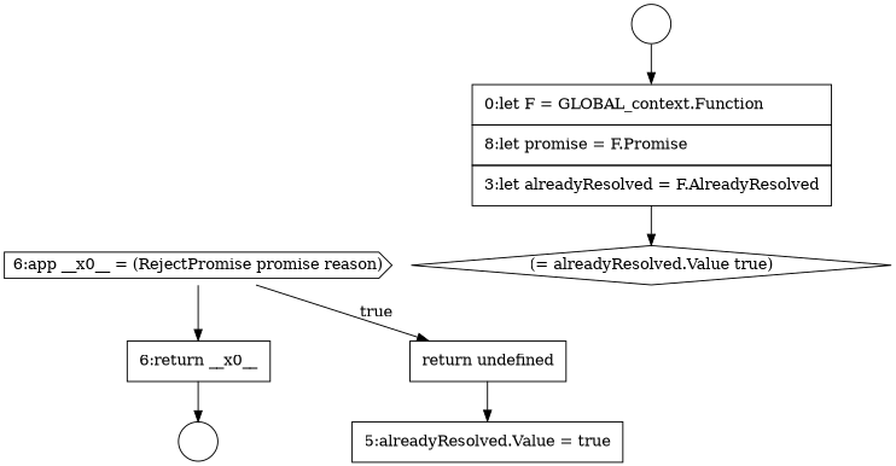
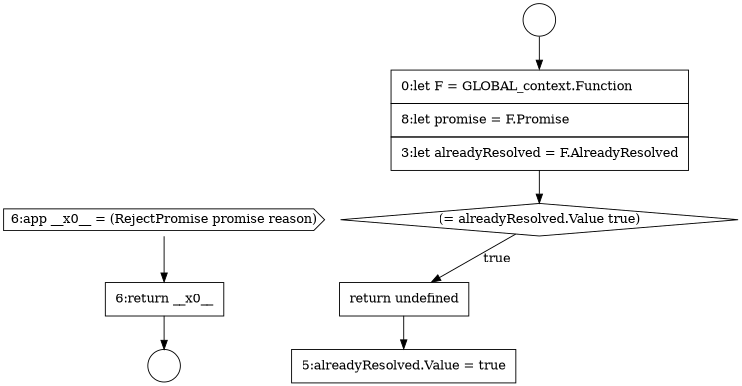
  digraph {
    node [color=black fillcolor=white shape=none style=filled]
    edge [color=black]
    n1 [label=<<font color="black">     <table border="0" cellborder="1" cellspacing="0" cellpadding="10">       <tr><td align="left">0:let F = GLOBAL_context.Function</td></tr>       <tr><td align="left">8:let promise = F.Promise</td></tr>       <tr><td align="left">3:let alreadyResolved = F.AlreadyResolved</td></tr>     </table>   </font>> margin=0]
    n2 [label=<<font color="black">(= alreadyResolved.Value true)</font>> shape=diamond]
    n3 [label=<<font color="black">     <table border="0" cellborder="1" cellspacing="0" cellpadding="10">       <tr><td align="left">return undefined</td></tr>     </table>   </font>> margin=0]
    n4 [label=<<font color="black">     <table border="0" cellborder="1" cellspacing="0" cellpadding="10">       <tr><td align="left">5:alreadyResolved.Value = true</td></tr>     </table>   </font>> margin=0]
    n5 [label=<<font color="black">6:app __x0__ = (RejectPromise promise reason)</font>> shape=cds]
    n6 [label=<<font color="black">     <table border="0" cellborder="1" cellspacing="0" cellpadding="10">       <tr><td align="left">6:return __x0__</td></tr>     </table>   </font>> margin=0]
    n7 [label=" " shape=circle]
    n8 [label=" " shape=circle]
    n1 -> n2
-   n5 -> n3 [label=<<font color="black">true</font>>]
+   n2 -> n3 [label=<<font color="black">true</font>>]
    n3 -> n4
    n5 -> n6
    n6 -> n8
    n7 -> n1
  }
